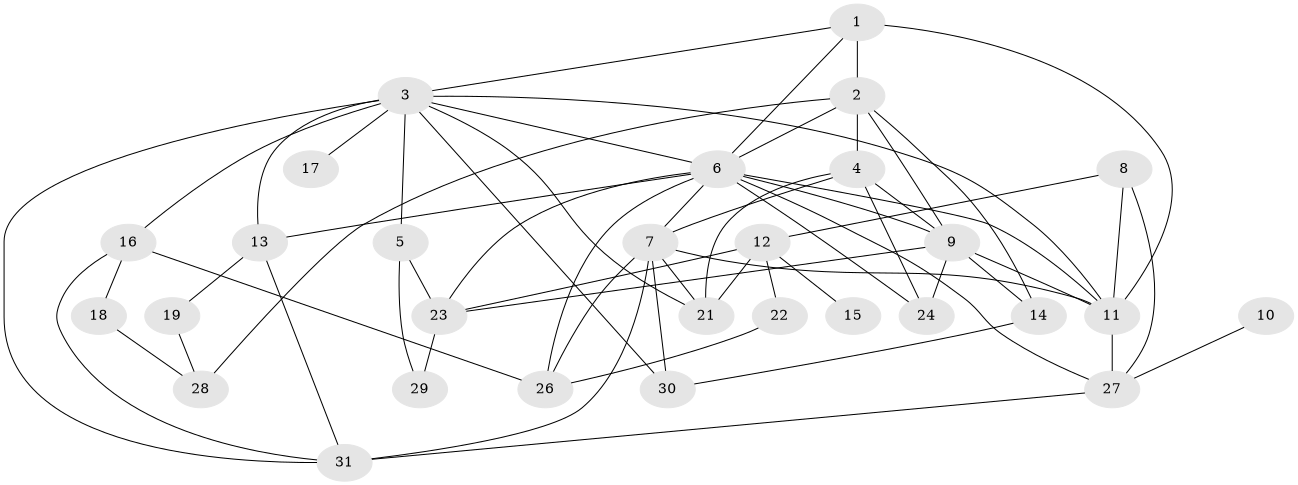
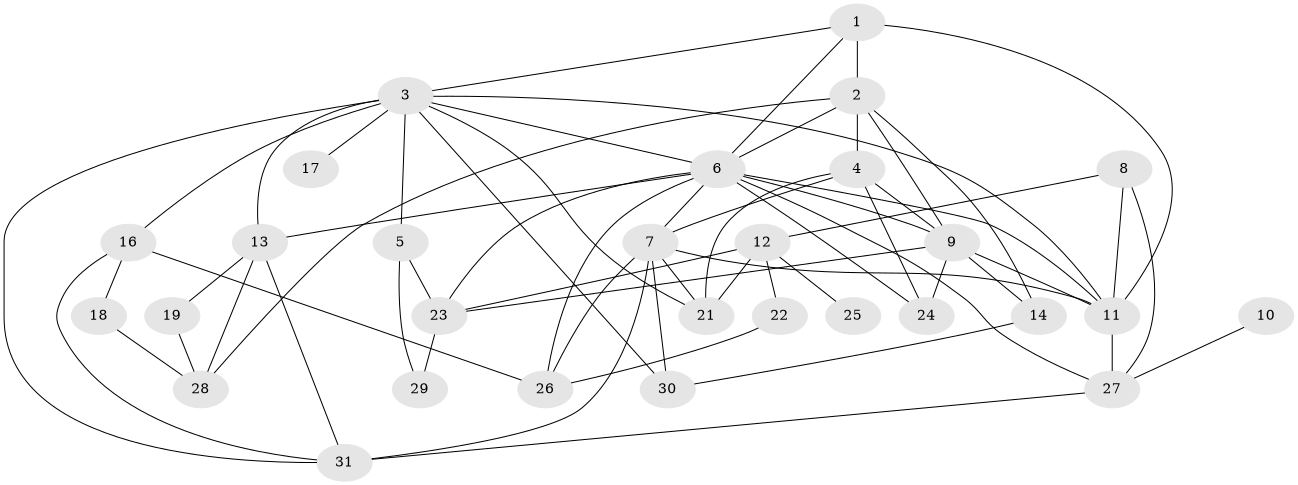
  graph {
    node [color=gray90 style=filled]
    edge [weight=1.0]
    1
    2
    3
    6
    11
    4
    9
    14
    28
    5
    13
    16
    17
    21
    30
    31
    7
    24
    23
    26
    27
    29
    19
    18
    10
    8
    12
    22
-   25 [label=15]
+   25
    1 -- 2 [weight=2.0]
    1 -- 3
    1 -- 6
    1 -- 11
    2 -- 6
    2 -- 4
    2 -- 9
    2 -- 14 [weight=2.0]
    2 -- 28
    3 -- 6
    3 -- 11 [weight=2.0]
    3 -- 5
    3 -- 13
    3 -- 16
    3 -- 17 [weight=2.0]
    3 -- 21
    3 -- 30
    3 -- 31 [weight=2.0]
    6 -- 11
    6 -- 9
    6 -- 13 [weight=2.0]
    6 -- 7 [weight=2.0]
    6 -- 24 [weight=2.0]
    6 -- 23
    6 -- 26
    6 -- 27
    11 -- 27
    4 -- 9 [weight=3.0]
    4 -- 21
    4 -- 7 [weight=2.0]
    4 -- 24
    9 -- 11
    9 -- 14
    9 -- 24
    9 -- 23
    14 -- 30
    5 -- 23
    5 -- 29
+   13 -- 28
    13 -- 31
    13 -- 19
    16 -- 31
    16 -- 26
    16 -- 18
    7 -- 11 [weight=3.0]
    7 -- 21 [weight=2.0]
    7 -- 30
    7 -- 31 [weight=2.0]
    7 -- 26
    23 -- 29
    27 -- 31
    19 -- 28
    18 -- 28
    10 -- 27
    8 -- 11 [weight=2.0]
    8 -- 27
    8 -- 12
    12 -- 21
    12 -- 23 [weight=2.0]
    12 -- 22
    12 -- 25 [weight=2.0]
    22 -- 26
  }
